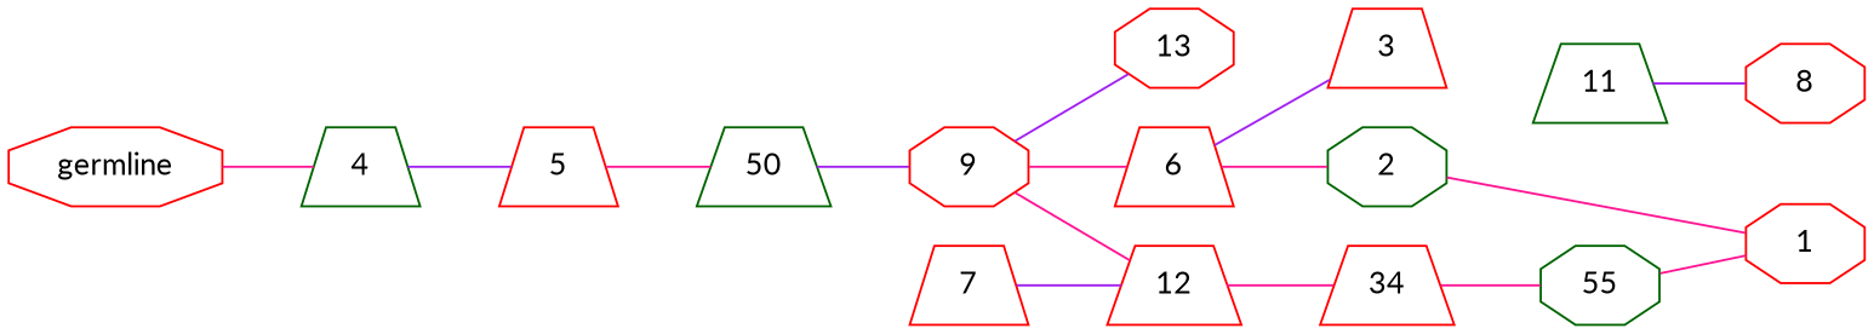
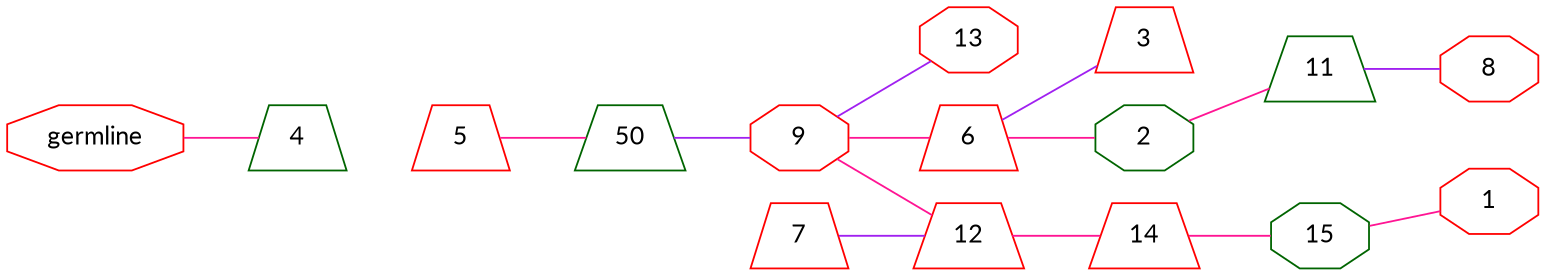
  graph {
    fontname=Lato
    rankdir=LR
    node [color=red fontname=Lato shape=trapezium]
    edge [color=deeppink fontname=Lato]
    n1 [label=germline shape=octagon]
    n2 [color=darkgreen label=4]
    n3 [label=5]
    n4 [color=darkgreen label=50]
    n5 [label=9 shape=octagon]
    n6 [label=13 shape=octagon]
    n7 [label=6]
    n8 [label=12]
    n9 [label=3]
    n10 [color=darkgreen label=2 shape=octagon]
    n11 [label=7]
    n12 [color=darkgreen label=11]
    n13 [label=8 shape=octagon]
-   n14 [label=34]
-   n15 [color=darkgreen label=55 shape=octagon]
+   n14 [label=14]
+   n15 [color=darkgreen label=15 shape=octagon]
    n16 [label=1 shape=octagon]
    n1 -- n2
-   n2 -- n3 [color=purple]
    n3 -- n4
    n4 -- n5 [color=purple]
    n5 -- n6 [color=purple]
    n5 -- n7
    n5 -- n8
    n7 -- n9 [color=purple]
    n7 -- n10
    n8 -- n14
-   n10 -- n16
+   n10 -- n12
    n11 -- n8 [color=purple]
    n12 -- n13 [color=purple]
    n14 -- n15
    n15 -- n16
  }
